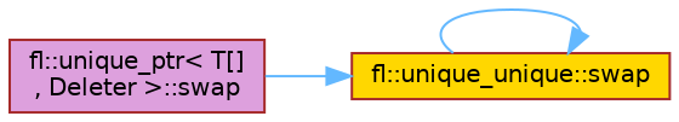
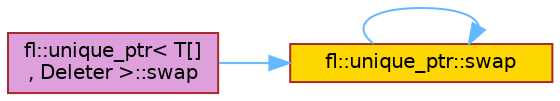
  digraph {
    rankdir=RL
    node [color=brown fontname=Helvetica fontsize=10 shape=box style=filled]
    edge [color=steelblue1 dir=back fontname=Helvetica fontsize=10 labelfontname=Helvetica labelfontsize=10 style=solid]
-   n1 [fillcolor=gold fontcolor=black height=0.2 label="fl::unique_unique::swap" width=0.4]
+   n1 [fillcolor=gold fontcolor=black height=0.2 label="fl::unique_ptr::swap" width=0.4]
    n2 [fillcolor=plum height=0.2 label="fl::unique_ptr\< T[]\l, Deleter \>::swap" width=0.4]
    n1 -> n1
    n1 -> n2
  }
